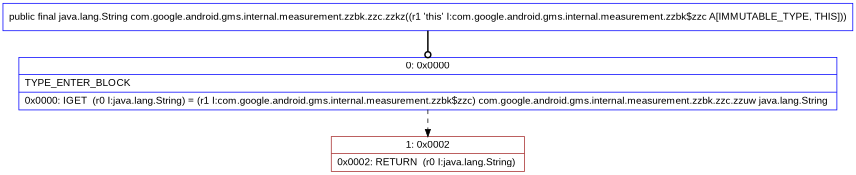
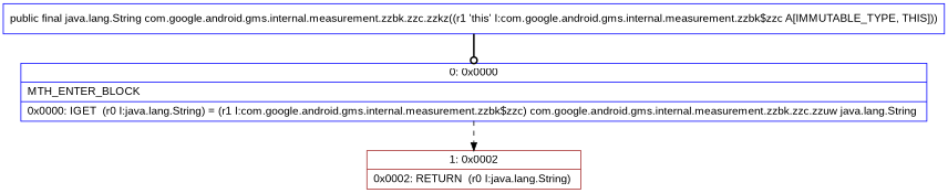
  digraph {
    fontname="Liberation Sans"
    node [shape=record color=blue fontname="Liberation Sans"]
    edge [fontname="Liberation Sans"]
-   n1 [label="{0\:\ 0x0000|TYPE_ENTER_BLOCK\l|0x0000: IGET  (r0 I:java.lang.String) = (r1 I:com.google.android.gms.internal.measurement.zzbk$zzc) com.google.android.gms.internal.measurement.zzbk.zzc.zzuw java.lang.String \l}"]
+   n1 [label="{0\:\ 0x0000|MTH_ENTER_BLOCK\l|0x0000: IGET  (r0 I:java.lang.String) = (r1 I:com.google.android.gms.internal.measurement.zzbk$zzc) com.google.android.gms.internal.measurement.zzbk.zzc.zzuw java.lang.String \l}"]
    n2 [label="{1\:\ 0x0002|0x0002: RETURN  (r0 I:java.lang.String) \l}" color=brown]
    n3 [label="{public final java.lang.String com.google.android.gms.internal.measurement.zzbk.zzc.zzkz((r1 'this' I:com.google.android.gms.internal.measurement.zzbk$zzc A[IMMUTABLE_TYPE, THIS])) }"]
    n1 -> n2 [style=dashed arrowhead=normal]
    n3 -> n1 [style=bold arrowhead=odot]
  }
